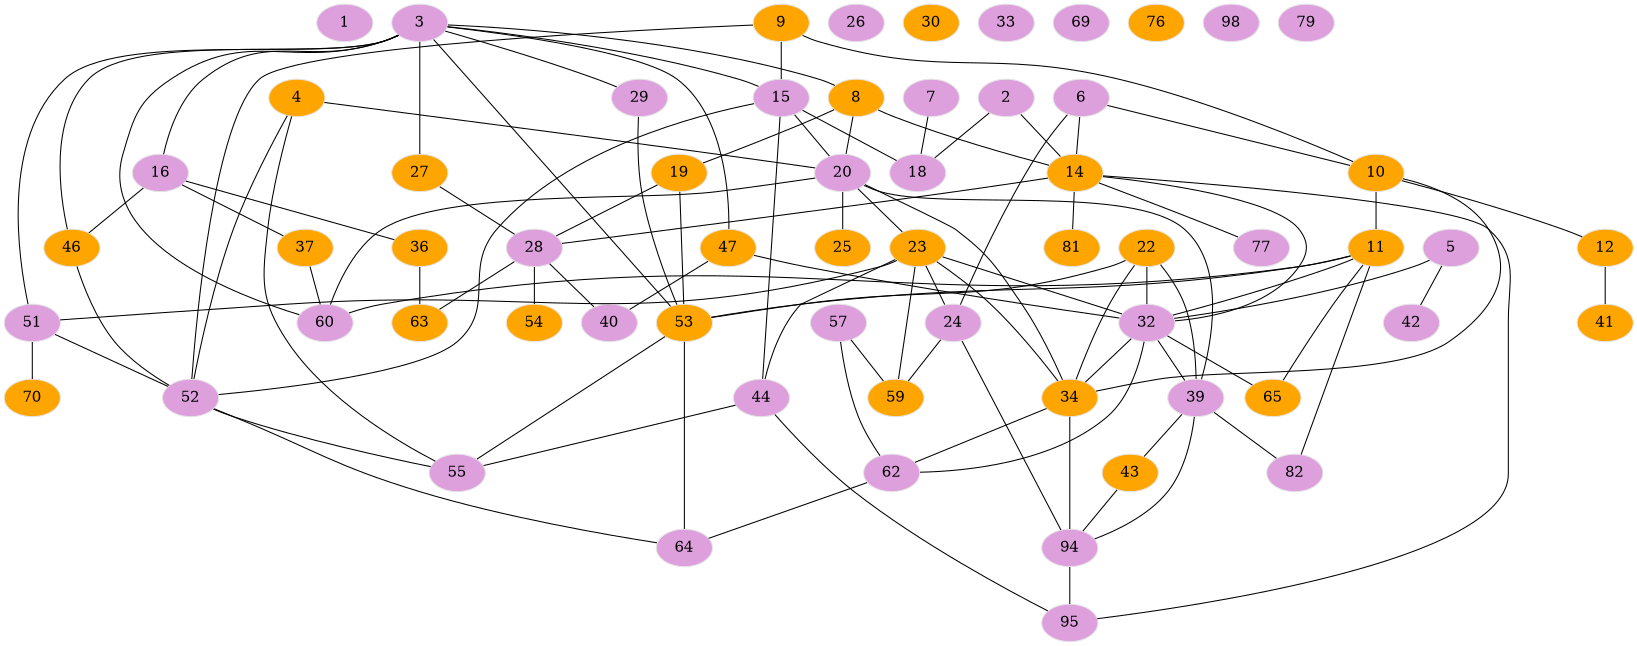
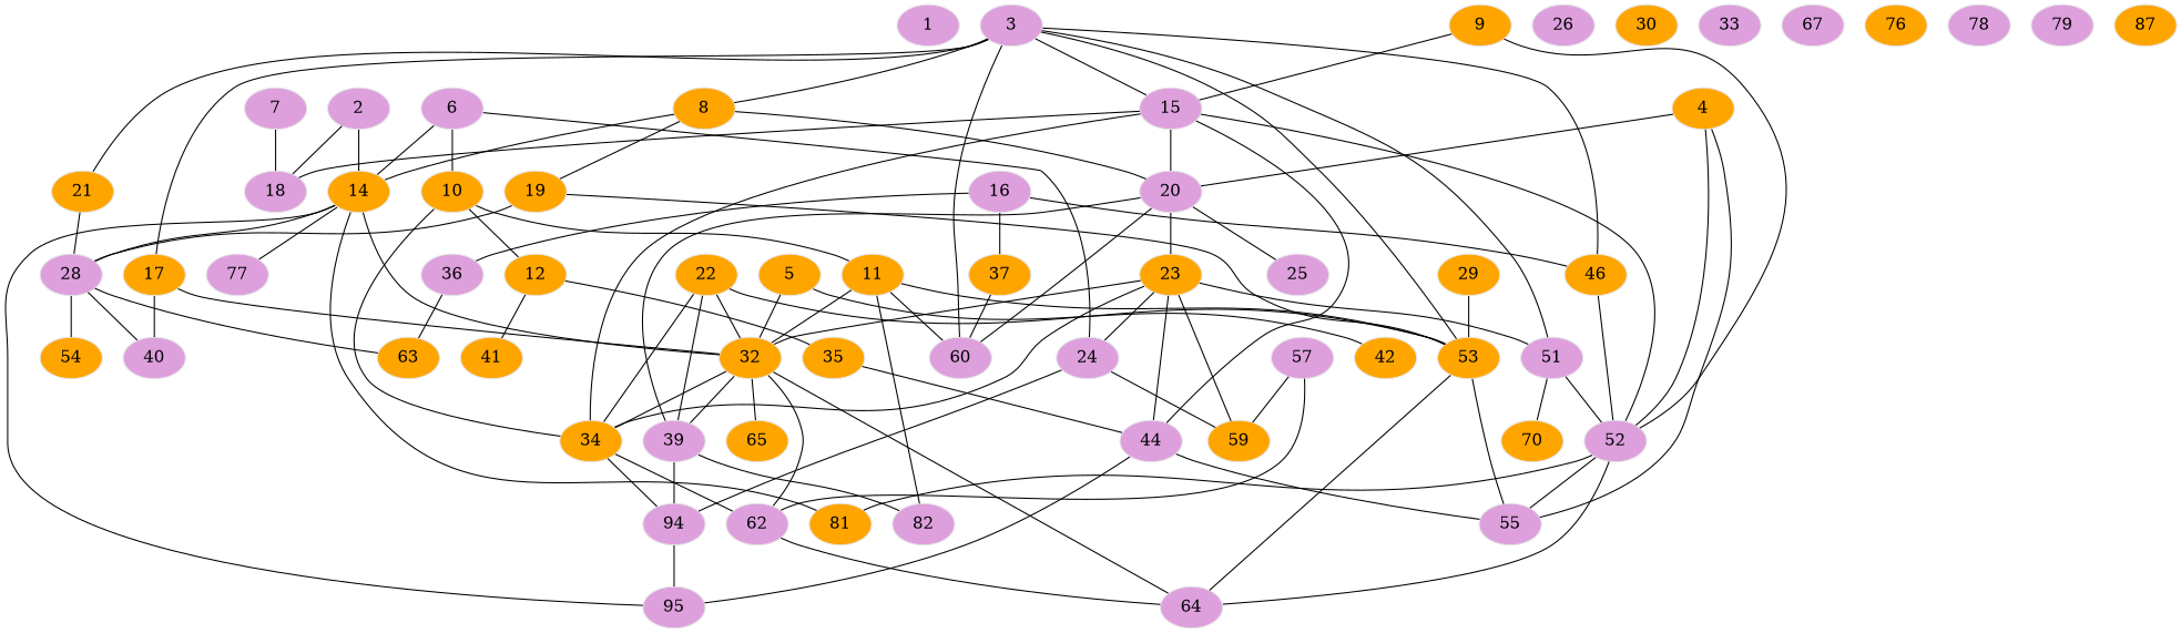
  graph {
    node [color=gray90 fillcolor=plum style=filled]
    1
    2 [super="+27"]
    14 [fillcolor=orange super="+48"]
    18 [super="+84"]
-   32 [super="+47"]
+   32 [fillcolor=orange super="+47"]
    28 [super="+91"]
    77
    81 [fillcolor=orange]
    95
    3 [super="+83"]
    8 [fillcolor=orange super="+58"]
    15 [super="+98"]
    16 [super="+66"]
-   17 [fillcolor=orange label=47]
-   21 [fillcolor=orange super="+45" label=27]
-   29
+   17 [fillcolor=orange]
+   21 [fillcolor=orange super="+45"]
+   29 [fillcolor=orange]
    46 [fillcolor=orange]
    51 [super="+96"]
    53 [fillcolor=orange super="+90"]
    60 [super="+97"]
    20 [super="+80"]
    19 [fillcolor=orange super="+31"]
    52 [super="+86"]
    34 [fillcolor=orange super="+50"]
    44 [super="+89"]
-   36 [fillcolor=orange]
+   36
    37 [fillcolor=orange super="+73"]
    40
    22 [fillcolor=orange super="+67"]
    39 [super="+56"]
    70 [fillcolor=orange]
    55 [super="+88"]
    64 [super="+92"]
    23 [fillcolor=orange super="+93"]
-   25 [fillcolor=orange super="+38"]
+   25 [super="+38"]
    4 [fillcolor=orange]
-   5 [super="+75"]
-   42
+   5 [fillcolor=orange super="+75"]
+   42 [fillcolor=orange]
    65 [fillcolor=orange]
    62 [super="+72"]
    6 [super="+71"]
    24 [super="+68"]
    10 [fillcolor=orange super="+61"]
    12 [fillcolor=orange super="+13"]
+   35 [fillcolor=orange]
    41 [fillcolor=orange super="+49"]
    59 [fillcolor=orange]
    94
    7
    11 [fillcolor=orange super="+74"]
    9 [fillcolor=orange]
    82
    54 [fillcolor=orange]
    63 [fillcolor=orange]
-   43 [fillcolor=orange]
    26
    30 [fillcolor=orange]
    33
    57
-   69
+   69 [label=67]
    76 [fillcolor=orange]
-   78 [super="+85" label=98]
+   78 [super="+85"]
    79
+   87 [fillcolor=orange]
    2 -- 14
    2 -- 18
    14 -- 32
    14 -- 28
    14 -- 77
    14 -- 81
    14 -- 95
    32 -- 34
    32 -- 39
+   32 -- 64
    32 -- 65
    32 -- 62
    28 -- 40
    28 -- 54
    28 -- 63
    3 -- 8
    3 -- 15
-   3 -- 16 [weight=2]
    3 -- 17
    3 -- 21
-   3 -- 29
    3 -- 46
    3 -- 51
    3 -- 53
    3 -- 60
    8 -- 14
    8 -- 20
    8 -- 19
    15 -- 18
    15 -- 20
    15 -- 52
-   20 -- 34
+   15 -- 34
    15 -- 44
    16 -- 46
    16 -- 36
    16 -- 37
    17 -- 32
    17 -- 40
    21 -- 28
    29 -- 53
    46 -- 52
    51 -- 52
    51 -- 70
    53 -- 55
    53 -- 64
    20 -- 60
    20 -- 39
    20 -- 23
    20 -- 25
    19 -- 28
    19 -- 53
+   52 -- 81
    52 -- 55
    52 -- 64
    34 -- 62
    34 -- 94
    44 -- 95
    44 -- 55
    36 -- 63
    37 -- 60
    22 -- 32
    22 -- 53
    22 -- 34
    22 -- 39
    39 -- 94
    39 -- 82
-   39 -- 43
    23 -- 32
    23 -- 51
    23 -- 34
    23 -- 44
    23 -- 24
    23 -- 59
    4 -- 20
    4 -- 52
    4 -- 55
    5 -- 32
    5 -- 42
    62 -- 64
    6 -- 14
    6 -- 24
    6 -- 10
    24 -- 59
    24 -- 94 [weight=2]
    10 -- 34
    10 -- 12
    10 -- 11
+   12 -- 35
    12 -- 41
+   35 -- 44
    94 -- 95
    7 -- 18
    11 -- 32
    11 -- 53
    11 -- 60
-   11 -- 65
    11 -- 82
    9 -- 15
    9 -- 52
-   9 -- 10
-   43 -- 94
    57 -- 62
    57 -- 59
  }
